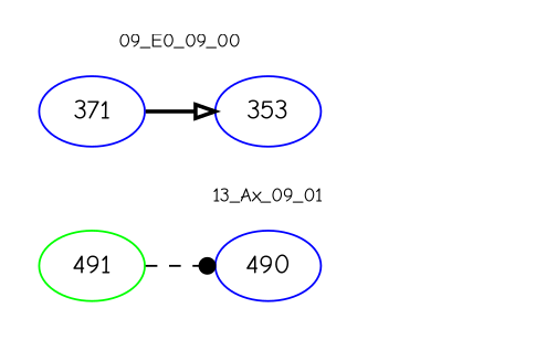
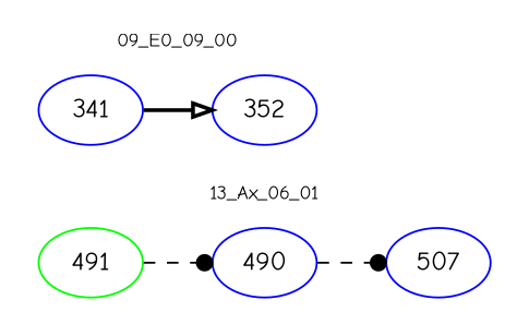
  digraph {
    fontname="Comic Neue"
    rankdir=LR
    node [color=blue fontname="Comic Neue"]
    edge [arrowhead=dot color=black fontname="Comic Neue" style=dashed]
    n1 [color=green label=491]
    n2 [label=490]
-   n4 [label=371]
-   n5 [label=353]
+   n3 [label=507]
+   n4 [label=341]
+   n5 [label=352]
    subgraph cluster_1 {
      color=white
      fontsize=10
-     label="13_Ax_09_01"
+     label="13_Ax_06_01"
      n1
      n2
+     n3
    }
    subgraph cluster_2 {
      color=white
      fontsize=10
      label="09_E0_09_00"
      n4
      n5
    }
    n1 -> n2
+   n2 -> n3
    n4 -> n5 [arrowhead=onormal style=bold]
  }
